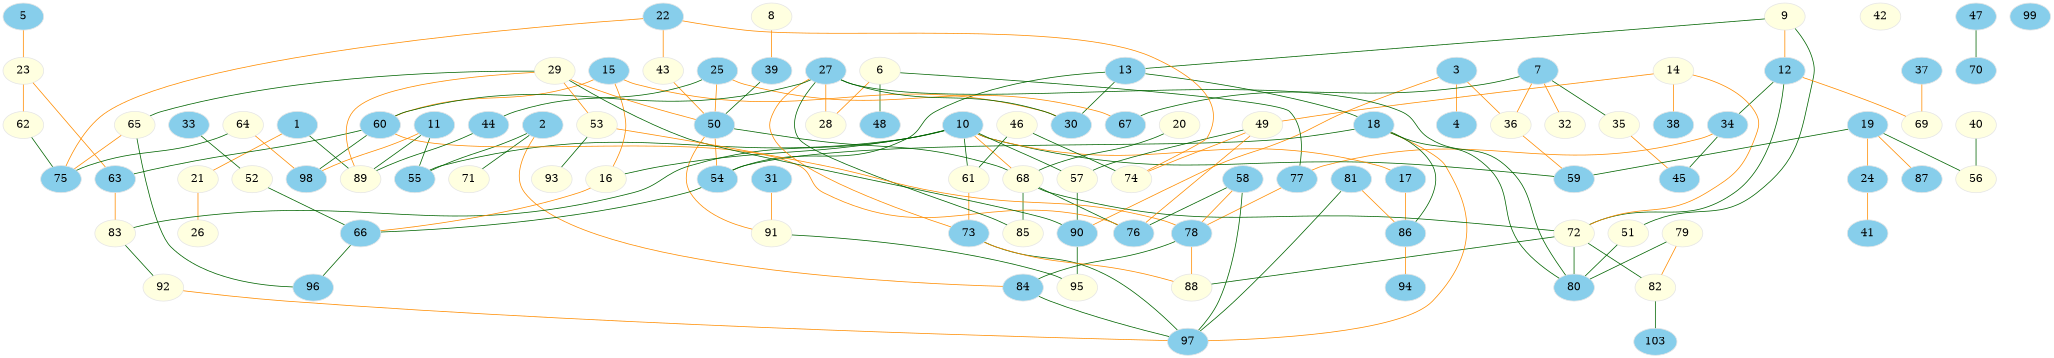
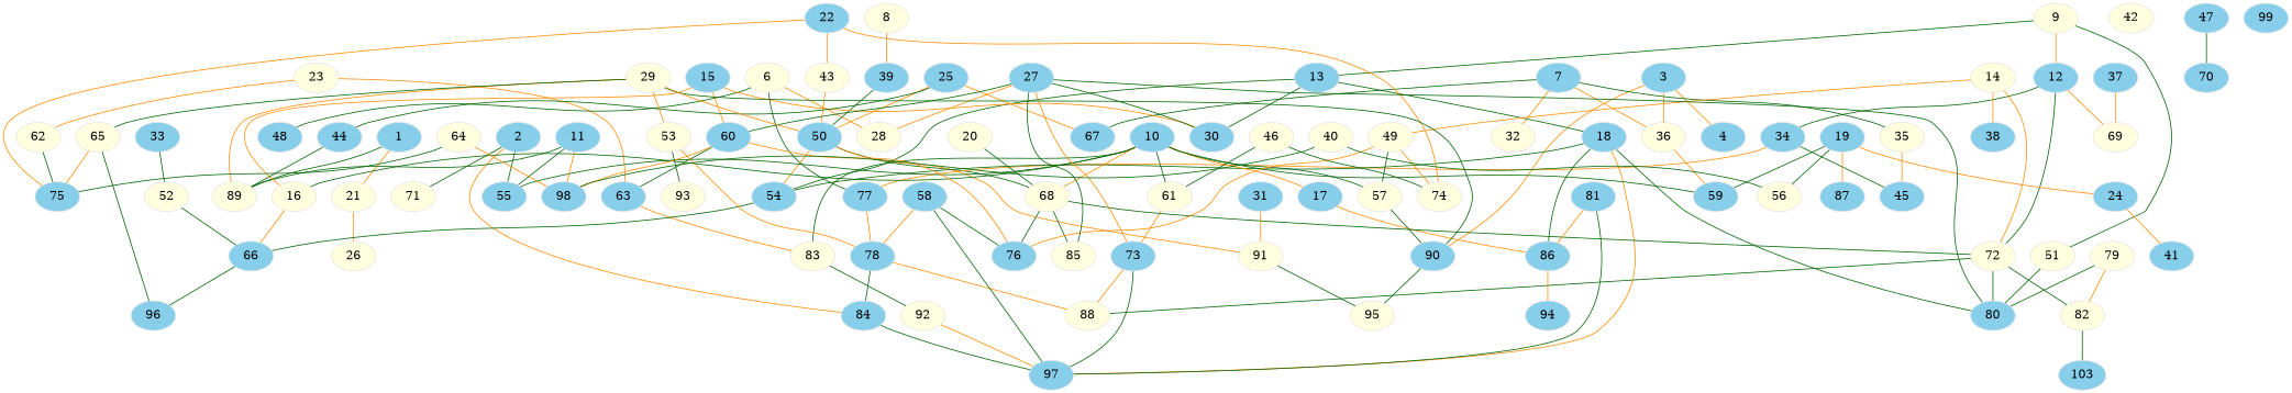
  graph {
    node [color=gray90 fillcolor=skyblue style=filled]
    edge [color=darkgreen]
    21 [fillcolor=lightyellow]
    1
    89 [fillcolor=lightyellow]
    26 [fillcolor=lightyellow]
    2
    55
    71 [fillcolor=lightyellow]
    84
    97
    3
    4
    36 [fillcolor=lightyellow]
    90
    59
    95 [fillcolor=lightyellow]
    82 [fillcolor=lightyellow]
    n17 [label=103]
    23 [fillcolor=lightyellow]
-   5
    62 [fillcolor=lightyellow]
    63
    6 [fillcolor=lightyellow]
    28 [fillcolor=lightyellow]
    48
    77
    78
    7
    32 [fillcolor=lightyellow]
    35 [fillcolor=lightyellow]
    67
    45
    8 [fillcolor=lightyellow]
    39
    50
    9 [fillcolor=lightyellow]
    12
    13
    51 [fillcolor=lightyellow]
    34
    69 [fillcolor=lightyellow]
    72 [fillcolor=lightyellow]
    18
    30
    54
    80
    10
    16 [fillcolor=lightyellow]
    17
    57 [fillcolor=lightyellow]
    61 [fillcolor=lightyellow]
    68 [fillcolor=lightyellow]
    83 [fillcolor=lightyellow]
    66
    86
    73
    85 [fillcolor=lightyellow]
    76
    92 [fillcolor=lightyellow]
    11
    98
    88 [fillcolor=lightyellow]
    14 [fillcolor=lightyellow]
    38
    49 [fillcolor=lightyellow]
    74 [fillcolor=lightyellow]
    15
    60
    96
    94
    19
    24
    56 [fillcolor=lightyellow]
    87
    41
    20 [fillcolor=lightyellow]
    43 [fillcolor=lightyellow]
    22
    75
    25
    44
    91 [fillcolor=lightyellow]
    27
    29 [fillcolor=lightyellow]
    53 [fillcolor=lightyellow]
    65 [fillcolor=lightyellow]
    93 [fillcolor=lightyellow]
    31
    52 [fillcolor=lightyellow]
    33
    37
    40 [fillcolor=lightyellow]
    42 [fillcolor=lightyellow]
    46 [fillcolor=lightyellow]
    47
    70
    58
    64 [fillcolor=lightyellow]
    79 [fillcolor=lightyellow]
    81
    99
    21 -- 26 [color=darkorange]
    1 -- 21 [color=darkorange]
    1 -- 89
    2 -- 55
    2 -- 71
    2 -- 84 [color=darkorange]
    84 -- 97
    3 -- 4 [color=darkorange]
    3 -- 36 [color=darkorange]
    3 -- 90 [color=darkorange]
    36 -- 59 [color=darkorange]
    90 -- 95
    82 -- n17
    23 -- 62 [color=darkorange]
    23 -- 63 [color=darkorange]
-   5 -- 23 [color=darkorange]
    62 -- 75
    63 -- 83 [color=darkorange]
    6 -- 28 [color=darkorange]
    6 -- 48
    6 -- 77
    77 -- 78 [color=darkorange]
    78 -- 84
    78 -- 88 [color=darkorange]
    7 -- 36 [color=darkorange]
    7 -- 32 [color=darkorange]
    7 -- 35
    7 -- 67
    35 -- 45 [color=darkorange]
    8 -- 39 [color=darkorange]
    39 -- 50
    50 -- 54 [color=darkorange]
    50 -- 68
    50 -- 91 [color=darkorange]
    9 -- 12 [color=darkorange]
    9 -- 13
    9 -- 51
    12 -- 34
    12 -- 69 [color=darkorange]
    12 -- 72
    13 -- 18
    13 -- 30
    13 -- 54
    51 -- 80
    34 -- 77 [color=darkorange]
    34 -- 45
    72 -- 82
    72 -- 80
    72 -- 88
    18 -- 97 [color=darkorange]
    18 -- 54
    18 -- 80
    18 -- 86
    54 -- 66
    10 -- 55
    10 -- 59
    10 -- 16
    10 -- 17 [color=darkorange]
    10 -- 57
    10 -- 61
    10 -- 68 [color=darkorange]
    10 -- 83
    16 -- 66 [color=darkorange]
    17 -- 86 [color=darkorange]
    57 -- 90
    61 -- 73 [color=darkorange]
    68 -- 72
    68 -- 85
    68 -- 76
    83 -- 92
    66 -- 96
    86 -- 94 [color=darkorange]
    73 -- 97
    73 -- 88 [color=darkorange]
    92 -- 97 [color=darkorange]
    11 -- 89
    11 -- 55
    11 -- 98 [color=darkorange]
    14 -- 72 [color=darkorange]
    14 -- 38 [color=darkorange]
    14 -- 49 [color=darkorange]
    49 -- 57
    49 -- 76 [color=darkorange]
    49 -- 74 [color=darkorange]
    15 -- 30 [color=darkorange]
    15 -- 16 [color=darkorange]
    15 -- 60 [color=darkorange]
    60 -- 63
    60 -- 76 [color=darkorange]
-   60 -- 98
+   60 -- 98 [color=darkorange]
    19 -- 59
    19 -- 24 [color=darkorange]
    19 -- 56
    19 -- 87 [color=darkorange]
    24 -- 41 [color=darkorange]
    20 -- 68
    43 -- 50 [color=darkorange]
    22 -- 74 [color=darkorange]
    22 -- 43 [color=darkorange]
    22 -- 75 [color=darkorange]
    25 -- 67 [color=darkorange]
    25 -- 50 [color=darkorange]
    25 -- 44
    44 -- 89
    91 -- 95
    27 -- 28 [color=darkorange]
    27 -- 30
    27 -- 80
    27 -- 73 [color=darkorange]
    27 -- 85
    27 -- 60
    29 -- 89 [color=darkorange]
    29 -- 90
    29 -- 50 [color=darkorange]
    29 -- 53 [color=darkorange]
    29 -- 65
    53 -- 78 [color=darkorange]
    53 -- 93
    65 -- 96
    65 -- 75 [color=darkorange]
    31 -- 91 [color=darkorange]
    52 -- 66
    33 -- 52
    37 -- 69 [color=darkorange]
+   40 -- 98
    40 -- 56
    46 -- 61
    46 -- 74
    47 -- 70
    58 -- 97
    58 -- 78 [color=darkorange]
    58 -- 76
    64 -- 98 [color=darkorange]
    64 -- 75
    79 -- 82 [color=darkorange]
    79 -- 80
    81 -- 97
    81 -- 86 [color=darkorange]
  }
